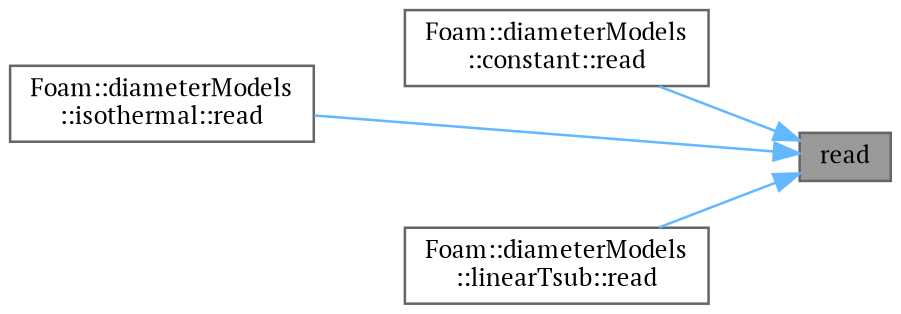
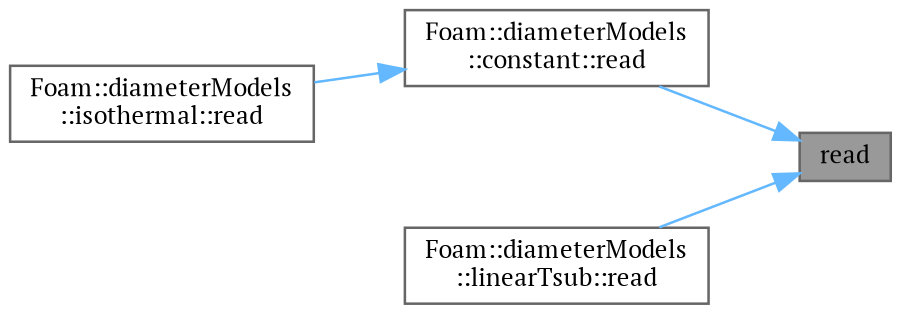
  digraph {
    fontname="PT Serif"
    rankdir=RL
    node [color=grey40 fillcolor=white fontname="PT Serif" fontsize=10 shape=box style=filled]
    edge [color=steelblue1 dir=back fontname="PT Serif" fontsize=10 labelfontname=Helvetica labelfontsize=10 style=solid]
    n1 [color=gray40 fillcolor=grey60 fontcolor=black height=0.2 label=read width=0.4]
    n2 [height=0.2 label="Foam::diameterModels\l::constant::read" width=0.4]
    n3 [height=0.2 label="Foam::diameterModels\l::isothermal::read" width=0.4]
    n4 [height=0.2 label="Foam::diameterModels\l::linearTsub::read" width=0.4]
    n1 -> n2
-   n1 -> n3
+   n2 -> n3
    n1 -> n4
  }
